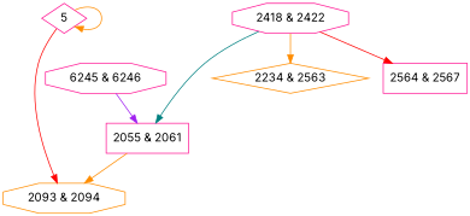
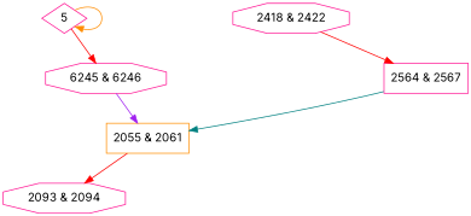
  digraph {
    fontname=Inter
    node [color=deeppink fontname=Inter shape=octagon]
    edge [color=red fontname=Inter]
-   n1 [label="2055 & 2061" shape=box]
-   n2 [color=darkorange label="2093 & 2094"]
-   n3 [color=darkorange label="2234 & 2563" shape=diamond]
+   n1 [color=darkorange label="2055 & 2061" shape=box]
+   n2 [label="2093 & 2094"]
    n4 [label="2418 & 2422"]
    n5 [label="2564 & 2567" shape=box]
    n6 [label="6245 & 6246"]
    n7 [label=5 shape=diamond]
-   n1 -> n2 [color=darkorange]
-   n4 -> n1 [color=teal]
-   n4 -> n3 [color=darkorange]
+   n1 -> n2
+   n5 -> n1 [color=teal]
    n4 -> n5
    n6 -> n1 [color=purple]
-   n7 -> n2
+   n7 -> n6
    n7 -> n7 [color=darkorange]
  }
